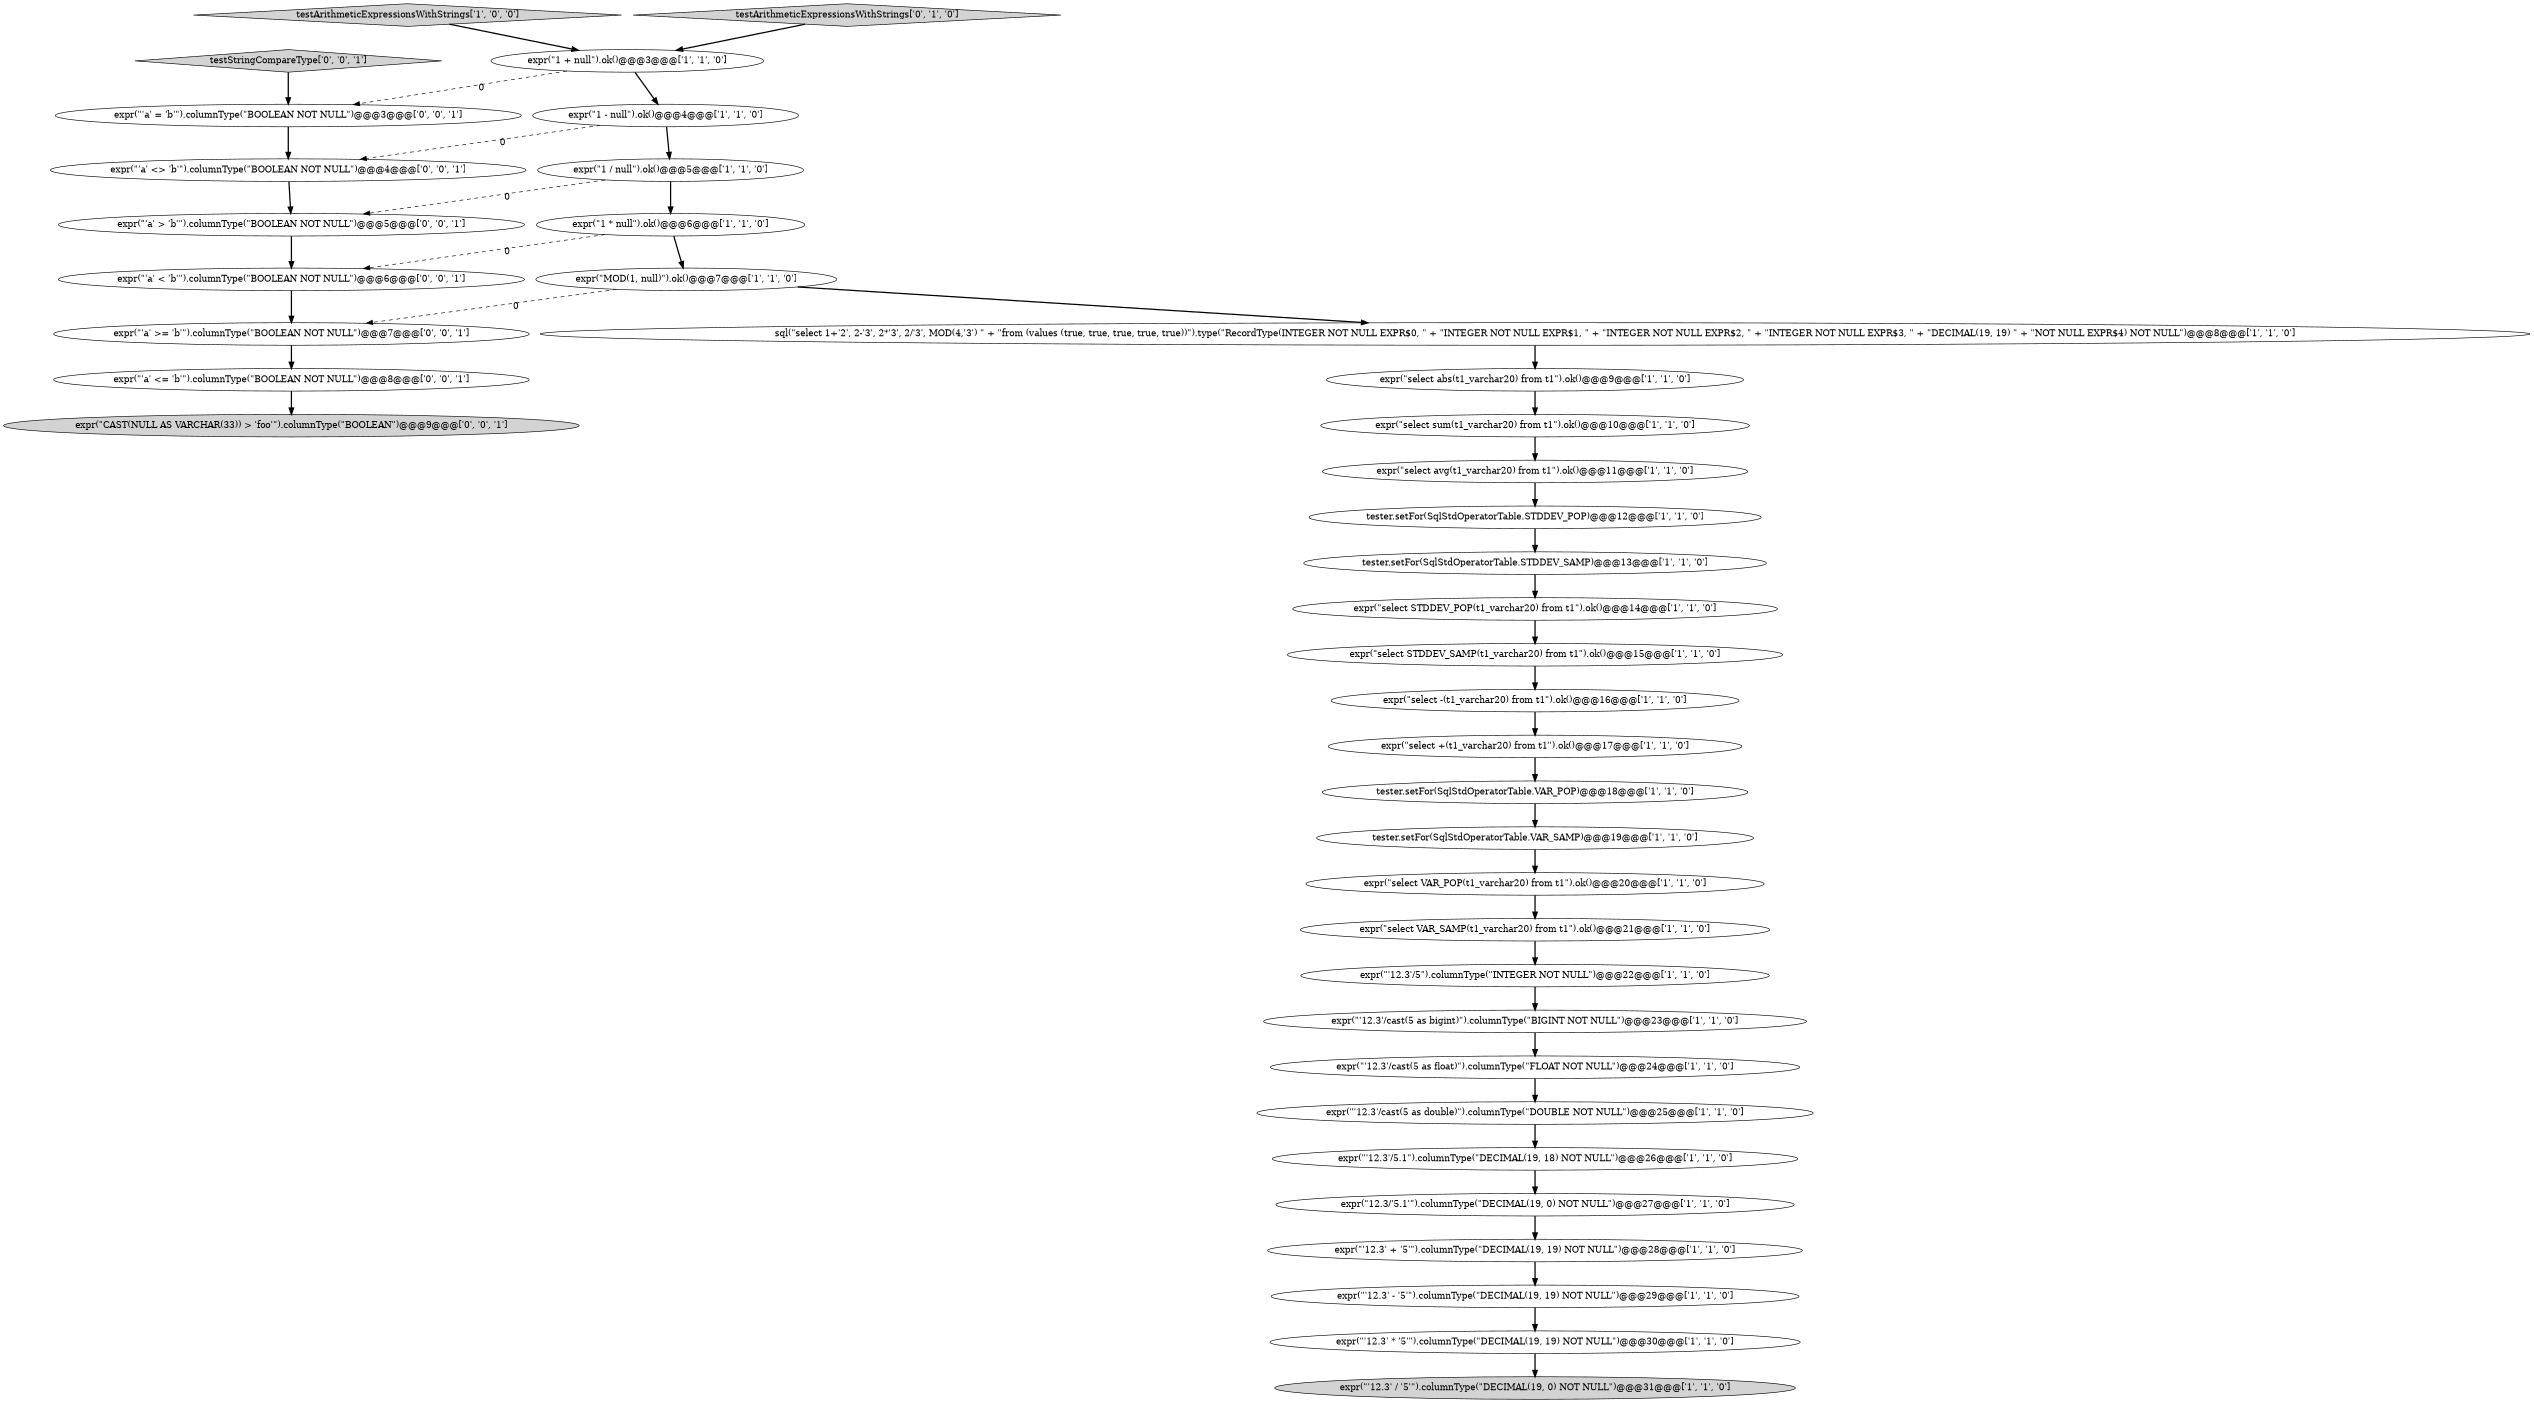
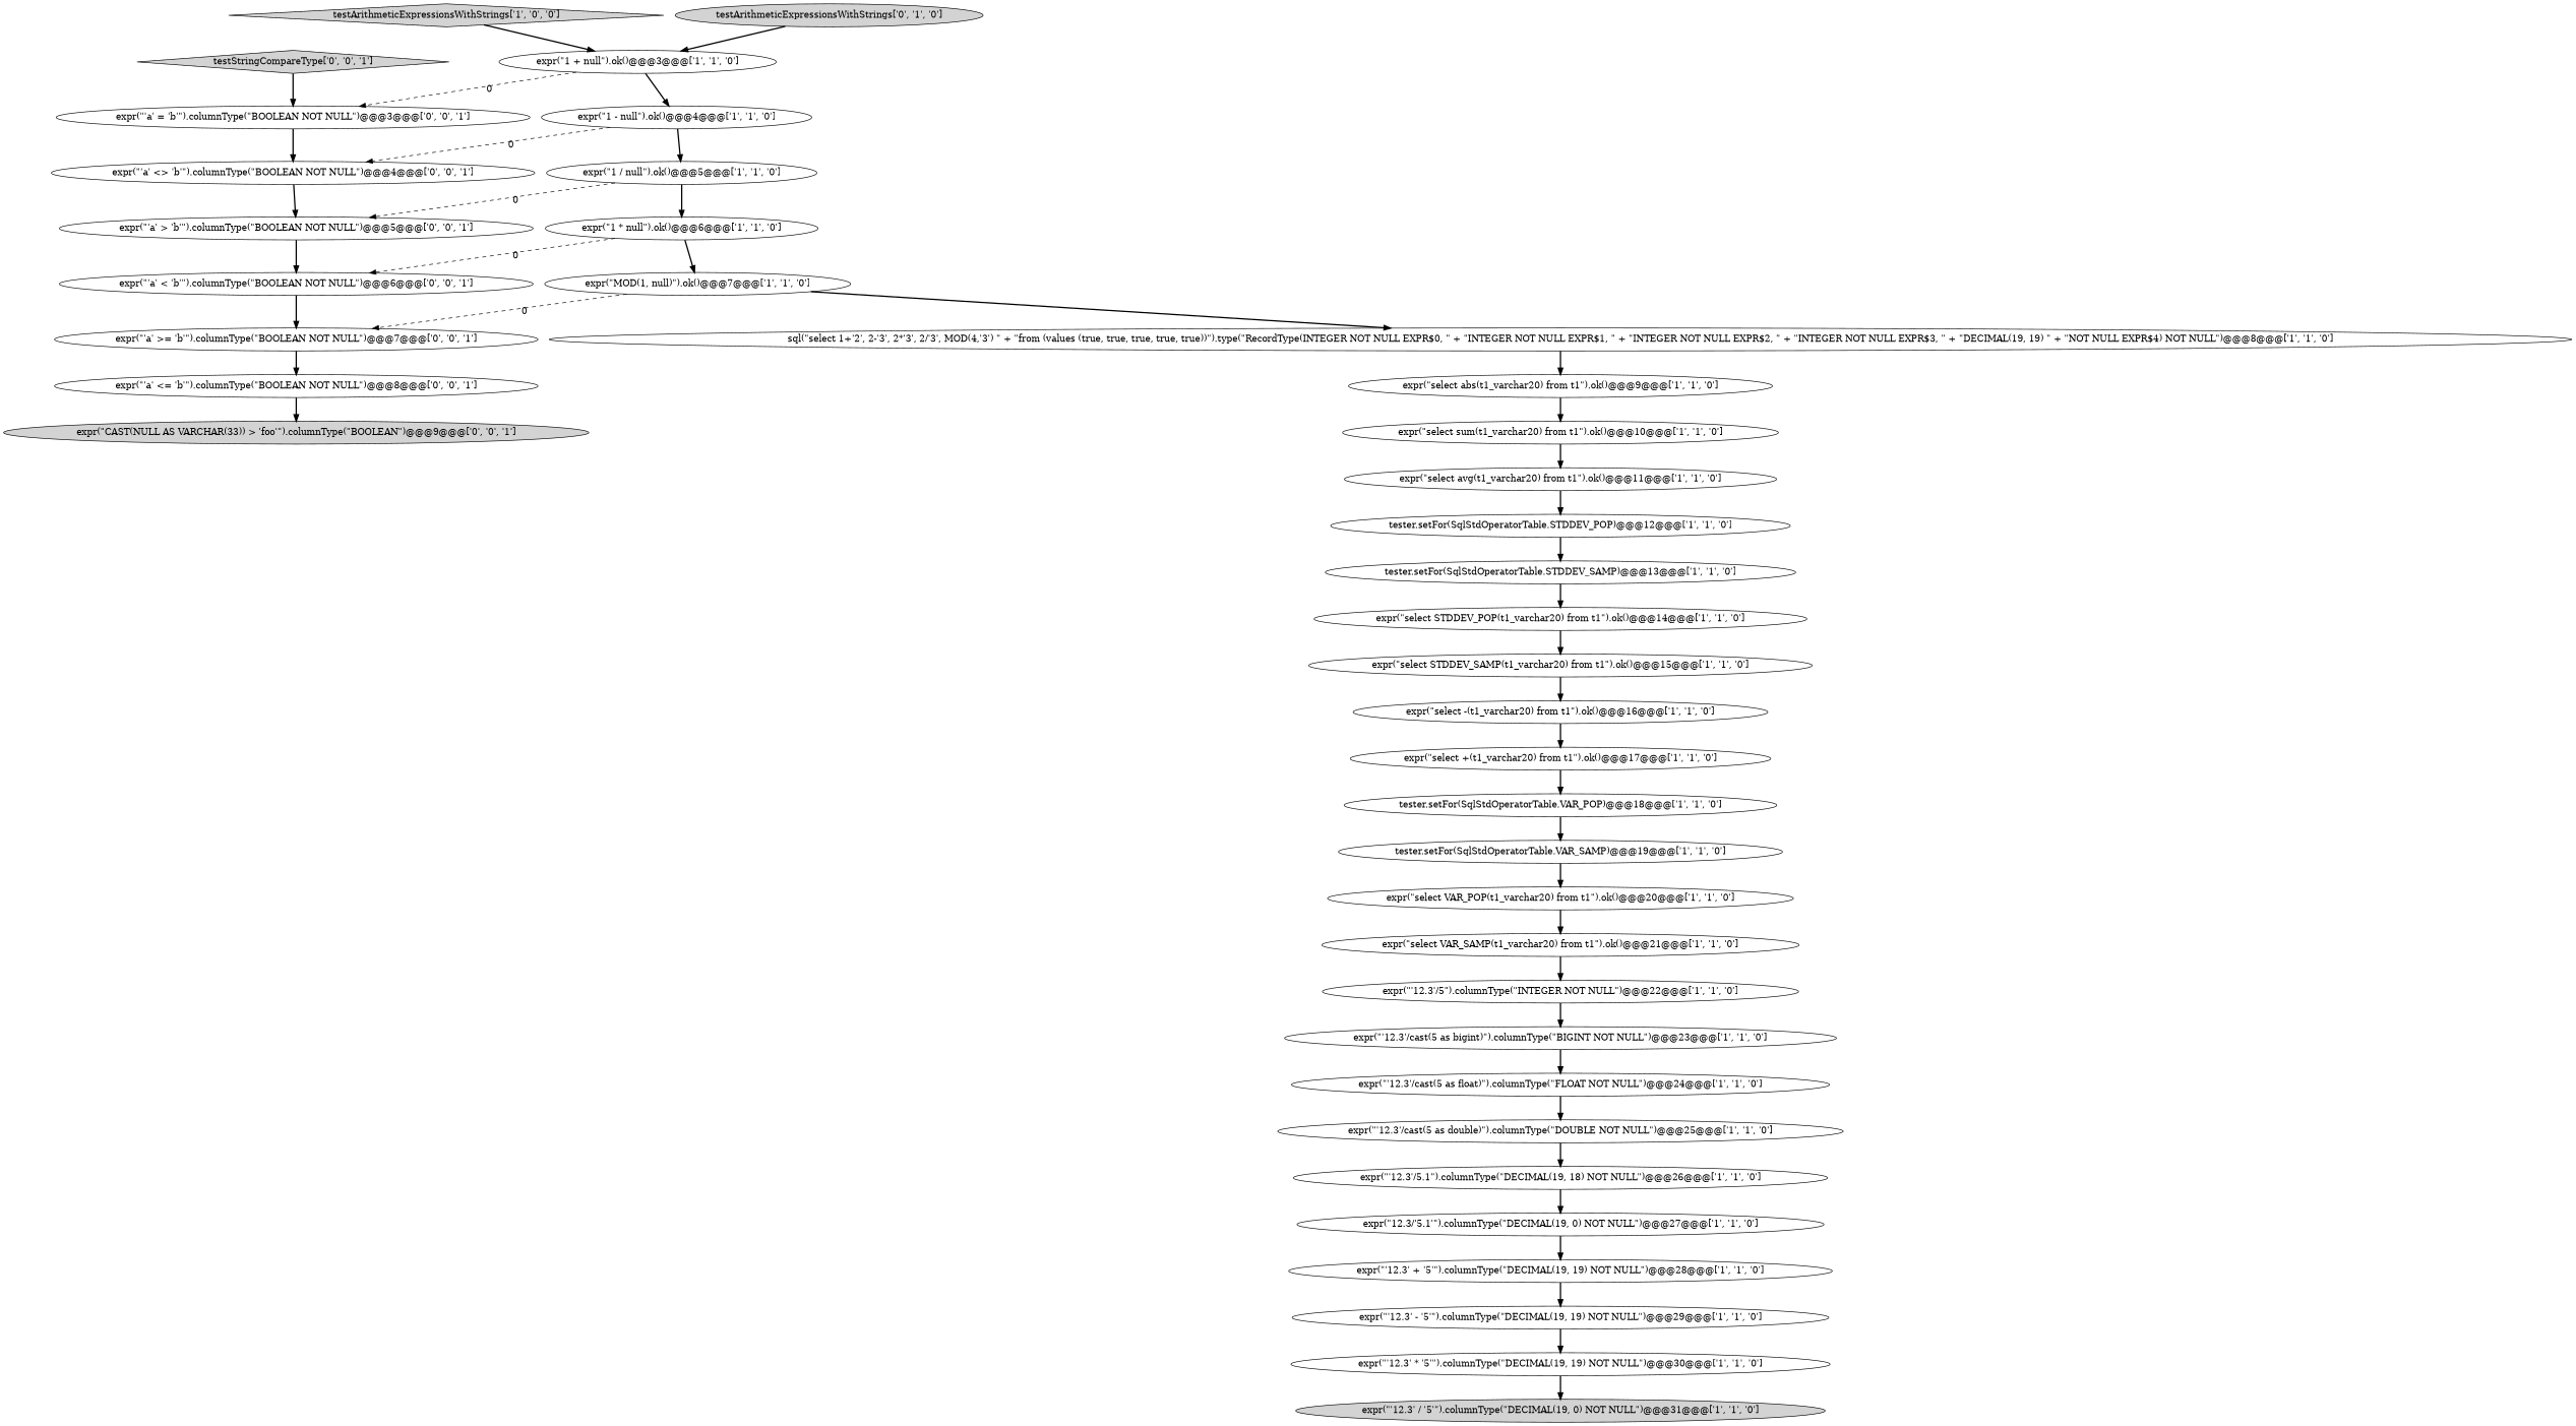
  digraph {
    node [fillcolor=white shape=ellipse style=filled]
    edge [style=bold]
    n1 [label="tester.setFor(SqlStdOperatorTable.STDDEV_SAMP)@@@13@@@['1', '1', '0']"]
    n2 [label="expr(\"select STDDEV_POP(t1_varchar20) from t1\").ok()@@@14@@@['1', '1', '0']"]
    n3 [fillcolor=lightgray label="testArithmeticExpressionsWithStrings['1', '0', '0']" shape=diamond]
    n4 [label="expr(\"1 + null\").ok()@@@3@@@['1', '1', '0']"]
    n5 [label="expr(\"'12.3' + '5'\").columnType(\"DECIMAL(19, 19) NOT NULL\")@@@28@@@['1', '1', '0']"]
    n6 [label="expr(\"'12.3' - '5'\").columnType(\"DECIMAL(19, 19) NOT NULL\")@@@29@@@['1', '1', '0']"]
    n7 [label="expr(\"select STDDEV_SAMP(t1_varchar20) from t1\").ok()@@@15@@@['1', '1', '0']"]
    n8 [label="expr(\"select -(t1_varchar20) from t1\").ok()@@@16@@@['1', '1', '0']"]
    n9 [label="expr(\"MOD(1, null)\").ok()@@@7@@@['1', '1', '0']"]
    n10 [label="expr(\"'a' >= 'b'\").columnType(\"BOOLEAN NOT NULL\")@@@7@@@['0', '0', '1']"]
    n11 [label="sql(\"select 1+'2', 2-'3', 2*'3', 2/'3', MOD(4,'3') \" + \"from (values (true, true, true, true, true))\").type(\"RecordType(INTEGER NOT NULL EXPR$0, \" + \"INTEGER NOT NULL EXPR$1, \" + \"INTEGER NOT NULL EXPR$2, \" + \"INTEGER NOT NULL EXPR$3, \" + \"DECIMAL(19, 19) \" + \"NOT NULL EXPR$4) NOT NULL\")@@@8@@@['1', '1', '0']"]
    n12 [label="tester.setFor(SqlStdOperatorTable.STDDEV_POP)@@@12@@@['1', '1', '0']"]
    n13 [fillcolor=lightgray label="expr(\"CAST(NULL AS VARCHAR(33)) > 'foo'\").columnType(\"BOOLEAN\")@@@9@@@['0', '0', '1']"]
    n14 [label="expr(\"'12.3'/cast(5 as double)\").columnType(\"DOUBLE NOT NULL\")@@@25@@@['1', '1', '0']"]
    n15 [label="expr(\"'12.3'/5.1\").columnType(\"DECIMAL(19, 18) NOT NULL\")@@@26@@@['1', '1', '0']"]
    n16 [label="expr(\"'a' <> 'b'\").columnType(\"BOOLEAN NOT NULL\")@@@4@@@['0', '0', '1']"]
    n17 [label="expr(\"'a' > 'b'\").columnType(\"BOOLEAN NOT NULL\")@@@5@@@['0', '0', '1']"]
    n18 [label="expr(\"1 - null\").ok()@@@4@@@['1', '1', '0']"]
    n19 [label="expr(\"'a' = 'b'\").columnType(\"BOOLEAN NOT NULL\")@@@3@@@['0', '0', '1']"]
    n20 [label="expr(\"'12.3'/5\").columnType(\"INTEGER NOT NULL\")@@@22@@@['1', '1', '0']"]
    n21 [label="expr(\"'12.3'/cast(5 as bigint)\").columnType(\"BIGINT NOT NULL\")@@@23@@@['1', '1', '0']"]
    n22 [label="expr(\"1 * null\").ok()@@@6@@@['1', '1', '0']"]
    n23 [label="expr(\"'a' < 'b'\").columnType(\"BOOLEAN NOT NULL\")@@@6@@@['0', '0', '1']"]
    n24 [label="expr(\"select abs(t1_varchar20) from t1\").ok()@@@9@@@['1', '1', '0']"]
    n25 [label="expr(\"select sum(t1_varchar20) from t1\").ok()@@@10@@@['1', '1', '0']"]
-   n26 [fillcolor=lightgray label="testArithmeticExpressionsWithStrings['0', '1', '0']" shape=diamond]
+   n26 [fillcolor=lightgray label="testArithmeticExpressionsWithStrings['0', '1', '0']"]
    n27 [fillcolor=lightgray label="testStringCompareType['0', '0', '1']" shape=diamond]
    n28 [label="expr(\"select +(t1_varchar20) from t1\").ok()@@@17@@@['1', '1', '0']"]
    n29 [label="tester.setFor(SqlStdOperatorTable.VAR_POP)@@@18@@@['1', '1', '0']"]
    n30 [label="expr(\"'12.3' * '5'\").columnType(\"DECIMAL(19, 19) NOT NULL\")@@@30@@@['1', '1', '0']"]
    n31 [fillcolor=lightgray label="expr(\"'12.3' / '5'\").columnType(\"DECIMAL(19, 0) NOT NULL\")@@@31@@@['1', '1', '0']"]
    n32 [label="tester.setFor(SqlStdOperatorTable.VAR_SAMP)@@@19@@@['1', '1', '0']"]
    n33 [label="expr(\"select VAR_POP(t1_varchar20) from t1\").ok()@@@20@@@['1', '1', '0']"]
    n34 [label="expr(\"'a' <= 'b'\").columnType(\"BOOLEAN NOT NULL\")@@@8@@@['0', '0', '1']"]
    n35 [label="expr(\"1 / null\").ok()@@@5@@@['1', '1', '0']"]
    n36 [label="expr(\"'12.3'/cast(5 as float)\").columnType(\"FLOAT NOT NULL\")@@@24@@@['1', '1', '0']"]
    n37 [label="expr(\"select VAR_SAMP(t1_varchar20) from t1\").ok()@@@21@@@['1', '1', '0']"]
    n38 [label="expr(\"select avg(t1_varchar20) from t1\").ok()@@@11@@@['1', '1', '0']"]
    n39 [label="expr(\"12.3/'5.1'\").columnType(\"DECIMAL(19, 0) NOT NULL\")@@@27@@@['1', '1', '0']"]
    n1 -> n2
    n2 -> n7
    n3 -> n4
    n4 -> n18
    n4 -> n19 [label=0 style=dashed]
    n5 -> n6
    n6 -> n30
    n7 -> n8
    n8 -> n28
    n9 -> n10 [label=0 style=dashed]
    n9 -> n11
    n10 -> n34
    n11 -> n24
    n12 -> n1
    n14 -> n15
    n15 -> n39
    n16 -> n17
    n17 -> n23
    n18 -> n16 [label=0 style=dashed]
    n18 -> n35
    n19 -> n16
    n20 -> n21
    n21 -> n36
    n22 -> n9
    n22 -> n23 [label=0 style=dashed]
    n23 -> n10
    n24 -> n25
    n25 -> n38
    n26 -> n4
    n27 -> n19
    n28 -> n29
    n29 -> n32
    n30 -> n31
    n32 -> n33
    n33 -> n37
    n34 -> n13
    n35 -> n17 [label=0 style=dashed]
    n35 -> n22
    n36 -> n14
    n37 -> n20
    n38 -> n12
    n39 -> n5
  }
